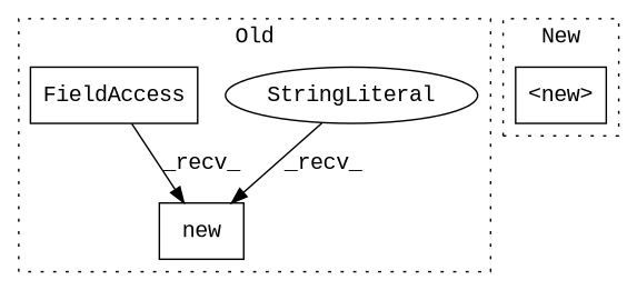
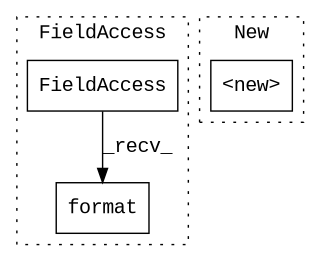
  digraph {
    fontname="Liberation Mono"
    node [fontname="Liberation Mono" shape=box]
    edge [fontname="Liberation Mono"]
-   n1 [a=32 l="7,1" label=new s="7398,7457"]
-   n2 [a=45 l=184 label=StringLiteral s=7213 shape=ellipse]
+   n1 [a=32 l="7,1" label=format s="7398,7457"]
    n3 [a=22 l=28 label=FieldAccess s=7429]
    n4 [a=46 l="6,2" label="<new>" s="4823,4838"]
    subgraph cluster_1 {
-     label=Old
+     label=FieldAccess
      style=dotted
      n1
-     n2
      n3
    }
    subgraph cluster_2 {
      label=New
      style=dotted
      n4
    }
-   n2 -> n1 [label=_recv_]
    n3 -> n1 [label=_recv_]
  }
